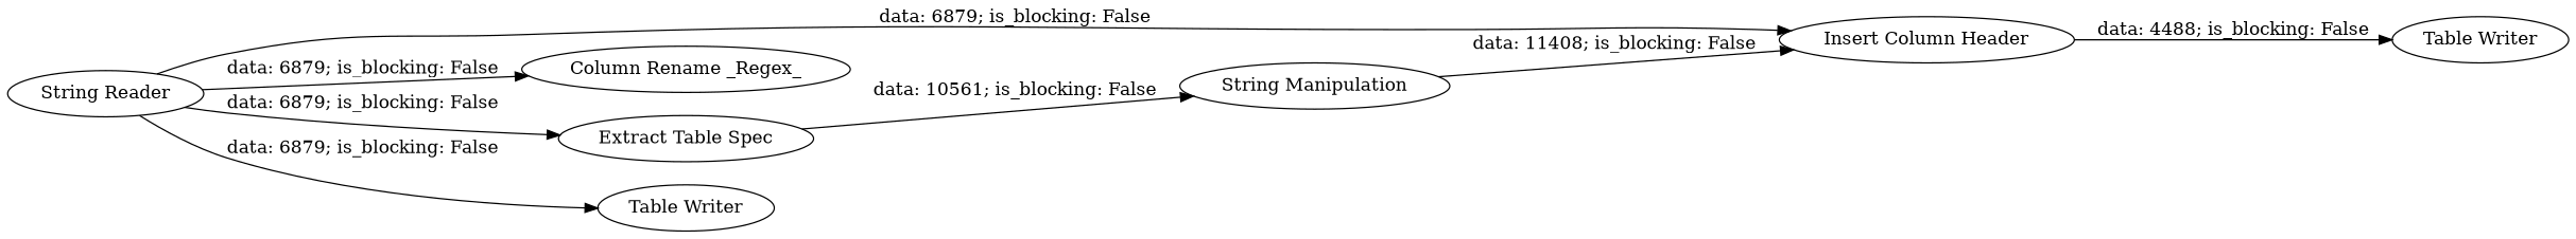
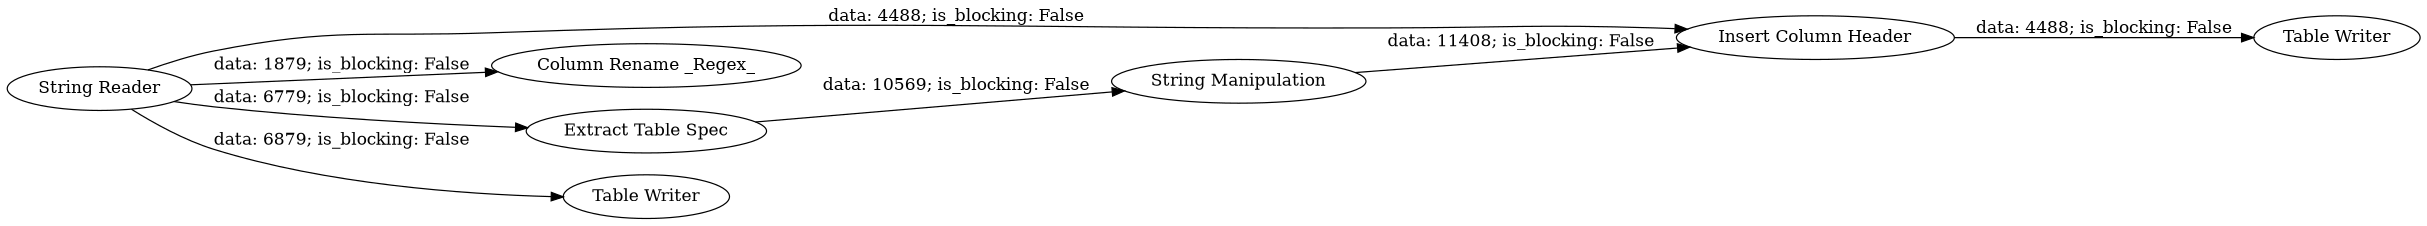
  digraph {
    rankdir=LR
    n1 [label="String Manipulation"]
    n2 [label="Insert Column Header"]
    n3 [label="Table Writer"]
    n4 [label="Column Rename _Regex_"]
    n5 [label="Extract Table Spec"]
    n6 [label="String Reader"]
    n7 [label="Table Writer"]
    n1 -> n2 [label="data: 11408; is_blocking: False"]
    n2 -> n3 [label="data: 4488; is_blocking: False"]
-   n5 -> n1 [label="data: 10561; is_blocking: False"]
-   n6 -> n2 [label="data: 6879; is_blocking: False"]
-   n6 -> n4 [label="data: 6879; is_blocking: False"]
-   n6 -> n5 [label="data: 6879; is_blocking: False"]
+   n5 -> n1 [label="data: 10569; is_blocking: False"]
+   n6 -> n2 [label="data: 4488; is_blocking: False"]
+   n6 -> n4 [label="data: 1879; is_blocking: False"]
+   n6 -> n5 [label="data: 6779; is_blocking: False"]
    n6 -> n7 [label="data: 6879; is_blocking: False"]
  }
